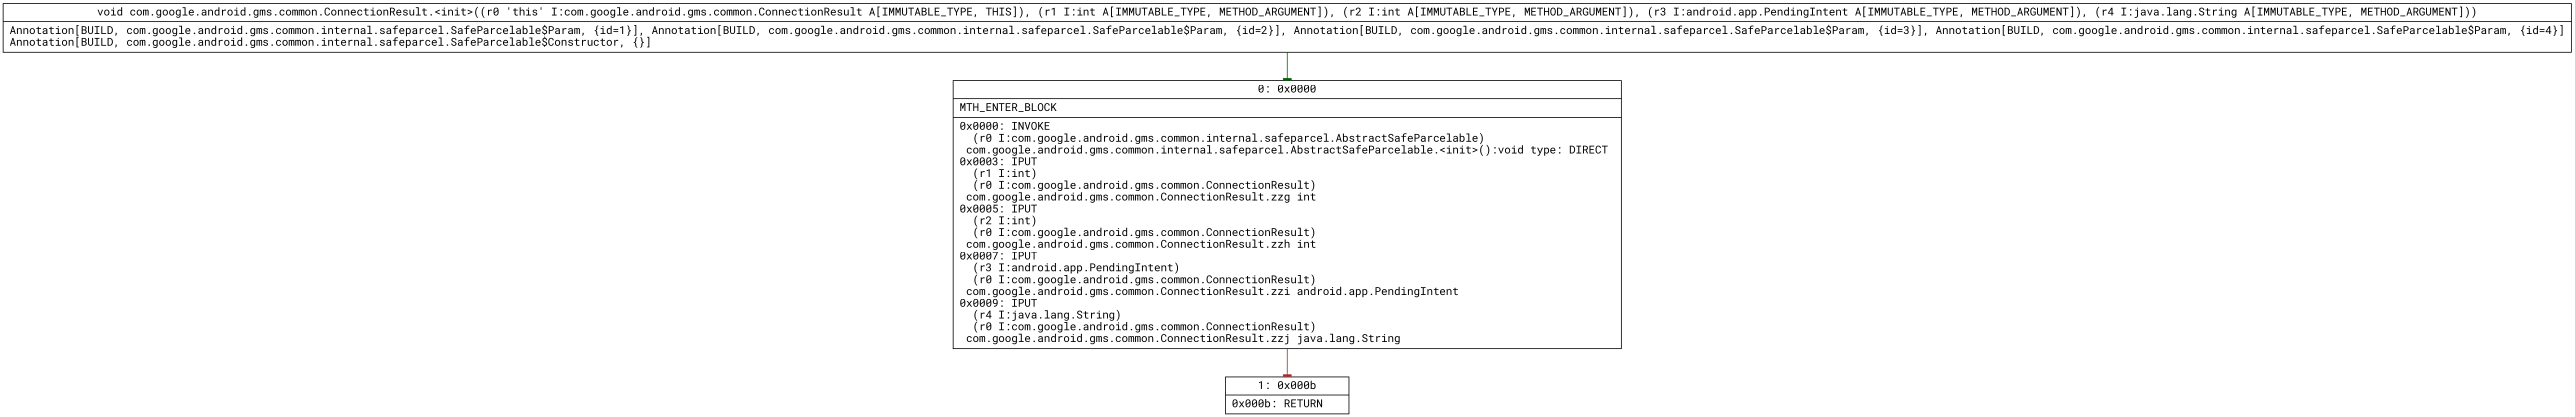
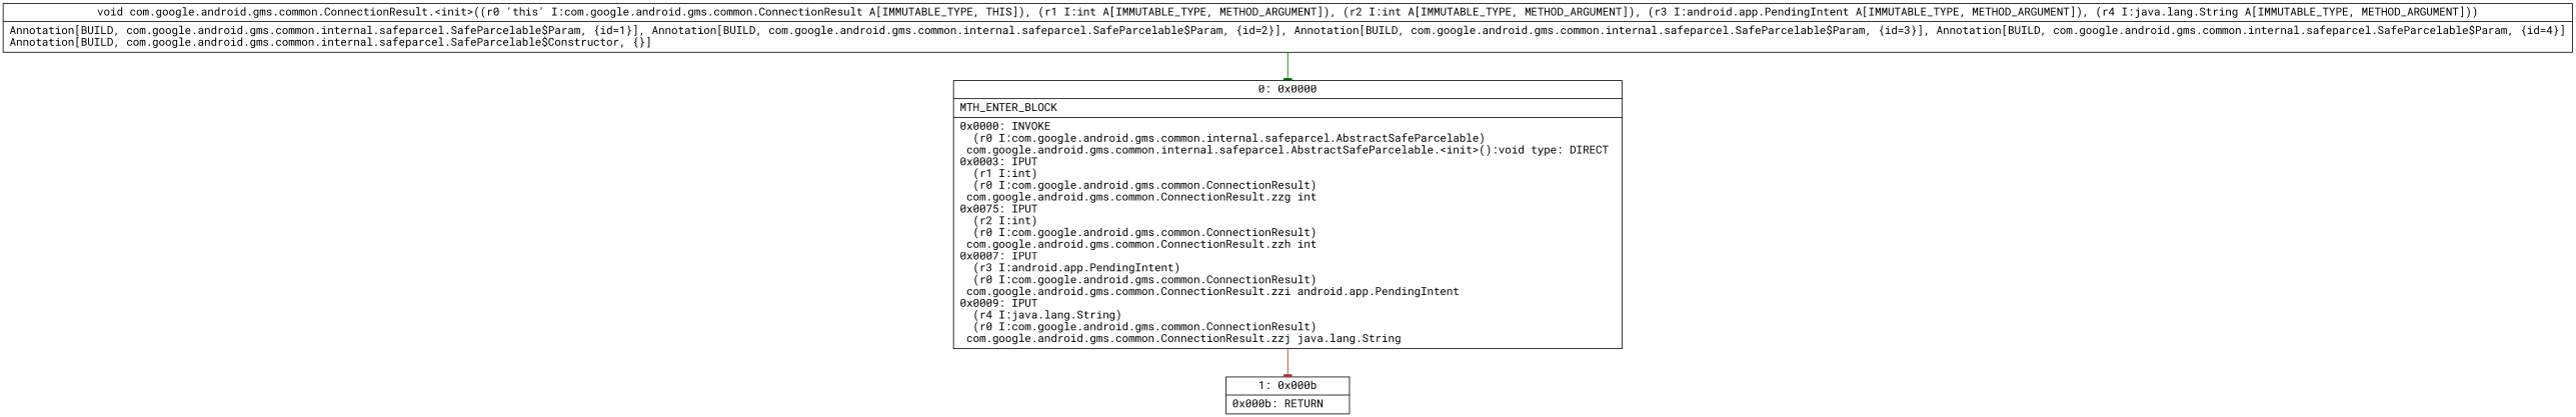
  digraph {
    fontname="Roboto Mono"
    node [shape=record fontname="Roboto Mono"]
    edge [arrowhead=tee fontname="Roboto Mono"]
-   n1 [label="{0\:\ 0x0000|MTH_ENTER_BLOCK\l|0x0000: INVOKE  \l  (r0 I:com.google.android.gms.common.internal.safeparcel.AbstractSafeParcelable)\l com.google.android.gms.common.internal.safeparcel.AbstractSafeParcelable.\<init\>():void type: DIRECT \l0x0003: IPUT  \l  (r1 I:int)\l  (r0 I:com.google.android.gms.common.ConnectionResult)\l com.google.android.gms.common.ConnectionResult.zzg int \l0x0005: IPUT  \l  (r2 I:int)\l  (r0 I:com.google.android.gms.common.ConnectionResult)\l com.google.android.gms.common.ConnectionResult.zzh int \l0x0007: IPUT  \l  (r3 I:android.app.PendingIntent)\l  (r0 I:com.google.android.gms.common.ConnectionResult)\l com.google.android.gms.common.ConnectionResult.zzi android.app.PendingIntent \l0x0009: IPUT  \l  (r4 I:java.lang.String)\l  (r0 I:com.google.android.gms.common.ConnectionResult)\l com.google.android.gms.common.ConnectionResult.zzj java.lang.String \l}"]
+   n1 [label="{0\:\ 0x0000|MTH_ENTER_BLOCK\l|0x0000: INVOKE  \l  (r0 I:com.google.android.gms.common.internal.safeparcel.AbstractSafeParcelable)\l com.google.android.gms.common.internal.safeparcel.AbstractSafeParcelable.\<init\>():void type: DIRECT \l0x0003: IPUT  \l  (r1 I:int)\l  (r0 I:com.google.android.gms.common.ConnectionResult)\l com.google.android.gms.common.ConnectionResult.zzg int \l0x0075: IPUT  \l  (r2 I:int)\l  (r0 I:com.google.android.gms.common.ConnectionResult)\l com.google.android.gms.common.ConnectionResult.zzh int \l0x0007: IPUT  \l  (r3 I:android.app.PendingIntent)\l  (r0 I:com.google.android.gms.common.ConnectionResult)\l com.google.android.gms.common.ConnectionResult.zzi android.app.PendingIntent \l0x0009: IPUT  \l  (r4 I:java.lang.String)\l  (r0 I:com.google.android.gms.common.ConnectionResult)\l com.google.android.gms.common.ConnectionResult.zzj java.lang.String \l}"]
    n2 [label="{1\:\ 0x000b|0x000b: RETURN   \l}"]
    n3 [label="{void com.google.android.gms.common.ConnectionResult.\<init\>((r0 'this' I:com.google.android.gms.common.ConnectionResult A[IMMUTABLE_TYPE, THIS]), (r1 I:int A[IMMUTABLE_TYPE, METHOD_ARGUMENT]), (r2 I:int A[IMMUTABLE_TYPE, METHOD_ARGUMENT]), (r3 I:android.app.PendingIntent A[IMMUTABLE_TYPE, METHOD_ARGUMENT]), (r4 I:java.lang.String A[IMMUTABLE_TYPE, METHOD_ARGUMENT]))  | Annotation[BUILD, com.google.android.gms.common.internal.safeparcel.SafeParcelable$Param, \{id=1\}], Annotation[BUILD, com.google.android.gms.common.internal.safeparcel.SafeParcelable$Param, \{id=2\}], Annotation[BUILD, com.google.android.gms.common.internal.safeparcel.SafeParcelable$Param, \{id=3\}], Annotation[BUILD, com.google.android.gms.common.internal.safeparcel.SafeParcelable$Param, \{id=4\}]\lAnnotation[BUILD, com.google.android.gms.common.internal.safeparcel.SafeParcelable$Constructor, \{\}]\l}"]
    n1 -> n2 [color=brown]
    n3 -> n1 [color=darkgreen]
  }
